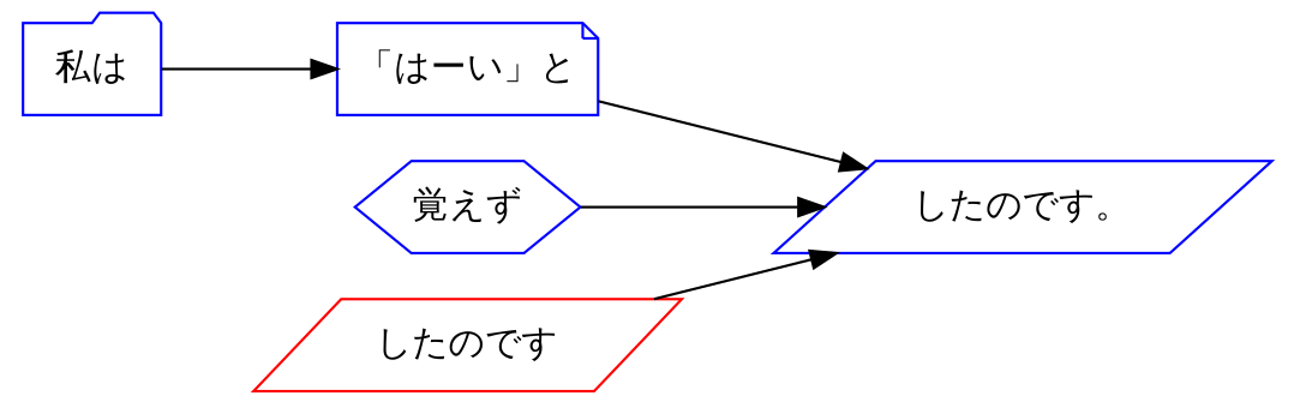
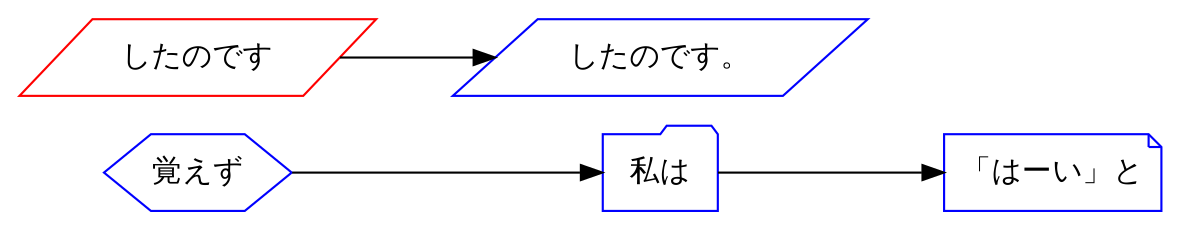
  digraph {
    fontname=Inter
    rankdir=LR
    node [color=blue fontname=Inter shape=parallelogram]
    edge [fontname=Inter]
    n1 [label="私は" shape=folder]
    n2 [label="「はーい」と" shape=note]
    n3 [label="したのです。"]
    n4 [label="覚えず" shape=hexagon]
    n5 [color=red label="したのです"]
    n1 -> n2
-   n2 -> n3
-   n4 -> n3
+   n4 -> n1
    n5 -> n3
  }
